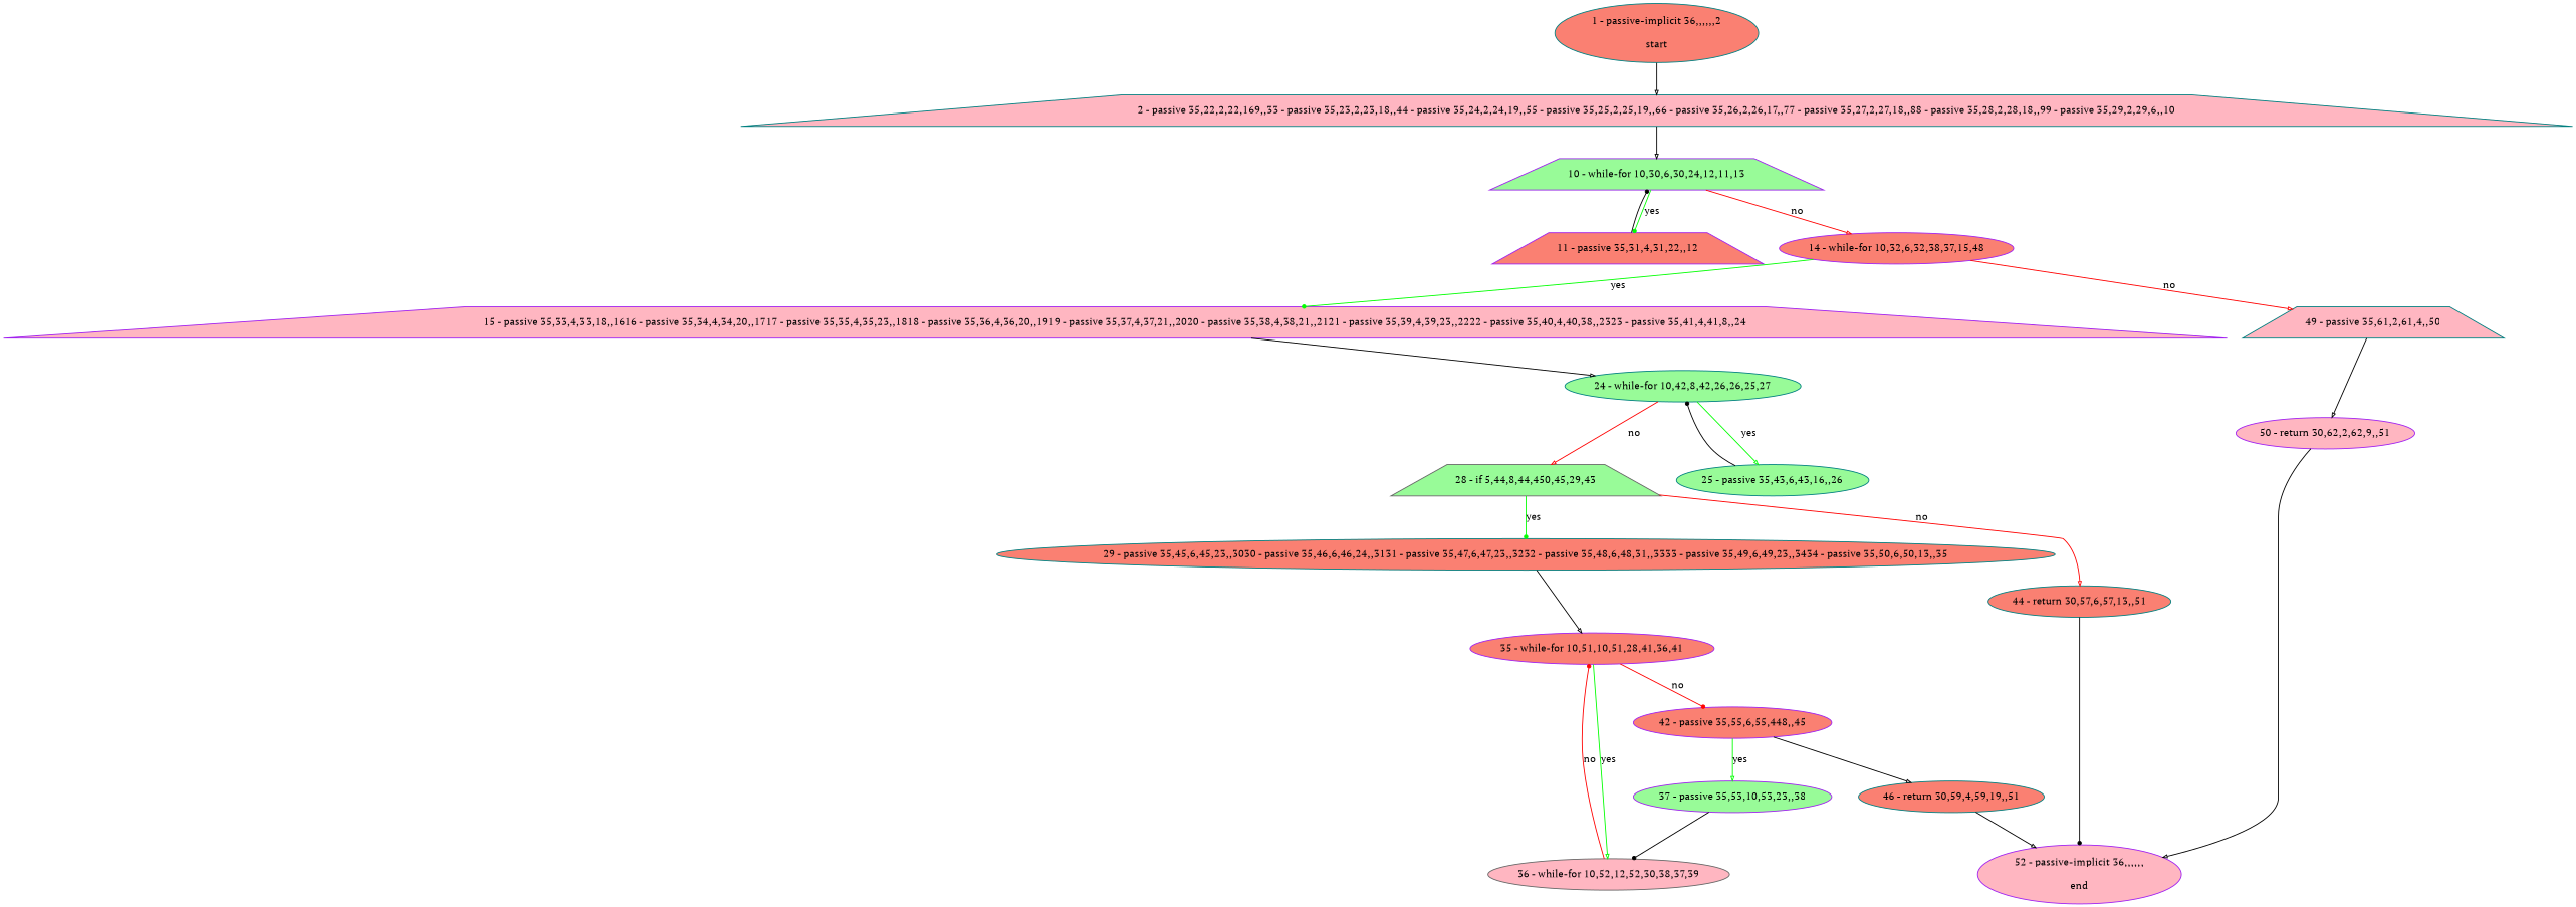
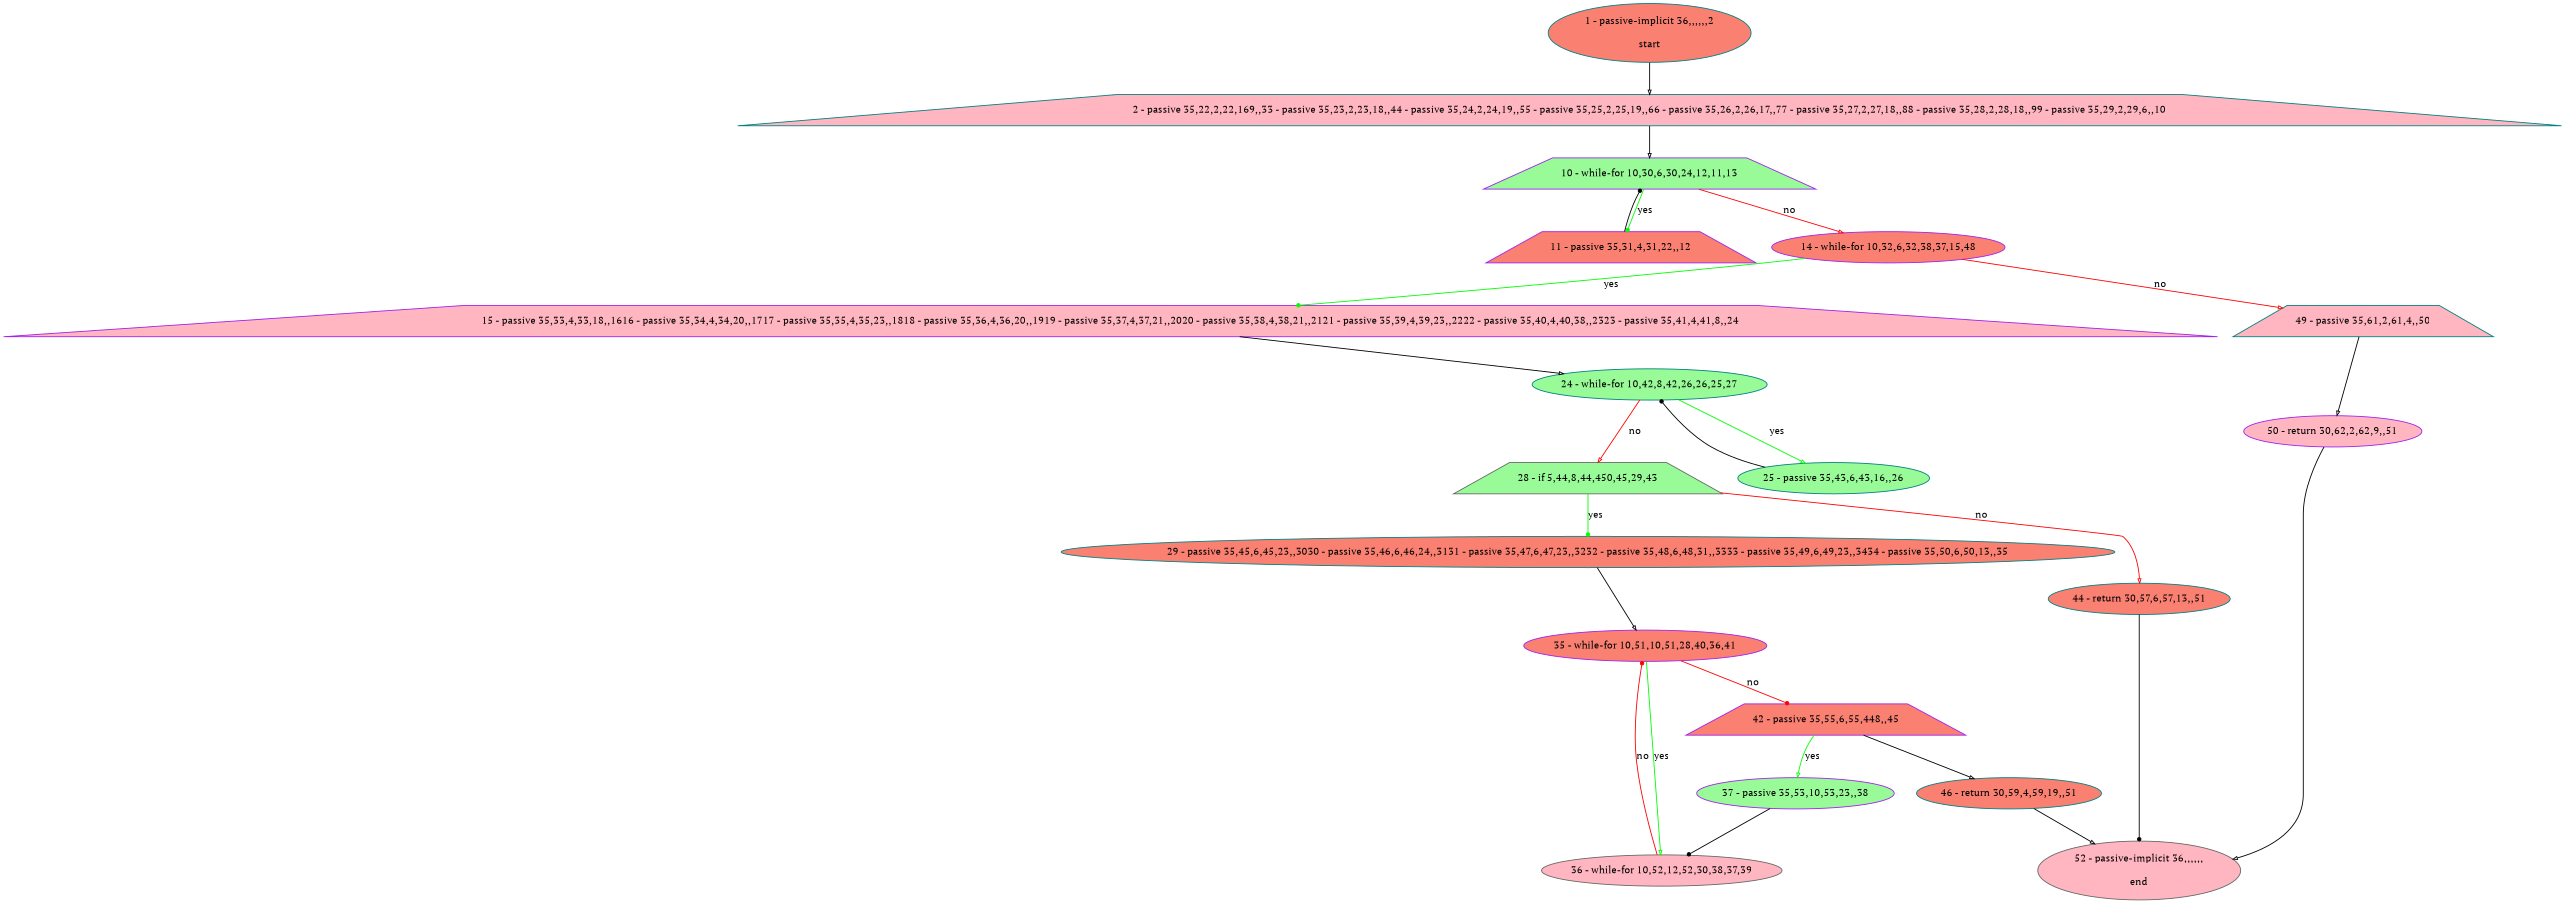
  digraph {
    bgcolor=white
    compound=true
    fillcolor="#FFFFCC"
    fontname="PT Serif"
    fontsize=12
    pack=true
    packmode=clust
    style="rounded,filled"
    node [color=teal compound=true fillcolor=salmon fixedsize=false fontname="PT Serif" fontsize=12 node_initialized=no shape=ellipse style=filled]
    edge [arrowhead=onormal arrowsize=0.5 arrowtail=none color="#000000" compound=true dir=forward fontcolor=black fontname="PT Serif" fontsize=12]
    n1 [fillcolor=lightpink label="2 - passive 35,22,2,22,169,,33 - passive 35,23,2,23,18,,44 - passive 35,24,2,24,19,,55 - passive 35,25,2,25,19,,66 - passive 35,26,2,26,17,,77 - passive 35,27,2,27,18,,88 - passive 35,28,2,28,18,,99 - passive 35,29,2,29,6,,10" shape=trapezium]
    n2 [color=purple fillcolor=palegreen label="10 - while-for 10,30,6,30,24,12,11,13" shape=trapezium]
    n3 [color=purple label="11 - passive 35,31,4,31,22,,12" shape=trapezium]
    n4 [color=purple label="14 - while-for 10,32,6,32,38,37,15,48"]
    n5 [label="1 - passive-implicit 36,,,,,,2\n\nstart"]
    n6 [color=purple fillcolor=lightpink label="15 - passive 35,33,4,33,18,,1616 - passive 35,34,4,34,20,,1717 - passive 35,35,4,35,23,,1818 - passive 35,36,4,36,20,,1919 - passive 35,37,4,37,21,,2020 - passive 35,38,4,38,21,,2121 - passive 35,39,4,39,23,,2222 - passive 35,40,4,40,38,,2323 - passive 35,41,4,41,8,,24" shape=trapezium]
    n7 [fillcolor=lightpink label="49 - passive 35,61,2,61,4,,50" shape=trapezium]
    n8 [fillcolor=palegreen label="24 - while-for 10,42,8,42,26,26,25,27"]
    n9 [color=purple fillcolor=lightpink label="50 - return 30,62,2,62,9,,51"]
    n10 [fillcolor=palegreen label="25 - passive 35,43,6,43,16,,26"]
    n11 [color=gray40 fillcolor=palegreen label="28 - if 5,44,8,44,450,45,29,43" shape=trapezium]
-   n12 [color=purple fillcolor=lightpink label="52 - passive-implicit 36,,,,,,\n\nend"]
+   n12 [color=gray40 fillcolor=lightpink label="52 - passive-implicit 36,,,,,,\n\nend"]
    n13 [label="29 - passive 35,45,6,45,23,,3030 - passive 35,46,6,46,24,,3131 - passive 35,47,6,47,23,,3232 - passive 35,48,6,48,31,,3333 - passive 35,49,6,49,23,,3434 - passive 35,50,6,50,13,,35"]
    n14 [label="44 - return 30,57,6,57,13,,51"]
-   n15 [color=purple label="35 - while-for 10,51,10,51,28,41,36,41"]
+   n15 [color=purple label="35 - while-for 10,51,10,51,28,40,36,41"]
    n16 [color=gray40 fillcolor=lightpink label="36 - while-for 10,52,12,52,30,38,37,39"]
-   n17 [color=purple label="42 - passive 35,55,6,55,448,,45"]
+   n17 [color=purple label="42 - passive 35,55,6,55,448,,45" shape=trapezium]
    n18 [color=purple fillcolor=palegreen label="37 - passive 35,53,10,53,23,,38"]
    n19 [label="46 - return 30,59,4,59,19,,51"]
    n1 -> n2
    n2 -> n3 [arrowhead=dot color="#00ff00" label=yes]
    n2 -> n4 [color="#ff0000" label=no]
    n3 -> n2 [arrowhead=dot]
    n4 -> n6 [arrowhead=dot color="#00ff00" label=yes]
    n4 -> n7 [color="#ff0000" label=no]
    n5 -> n1
    n6 -> n8
    n7 -> n9
    n8 -> n10 [color="#00ff00" label=yes]
    n8 -> n11 [color="#ff0000" label=no]
    n9 -> n12
    n10 -> n8 [arrowhead=dot]
    n11 -> n13 [arrowhead=dot color="#00ff00" label=yes]
    n11 -> n14 [color="#ff0000" label=no]
    n13 -> n15
    n14 -> n12 [arrowhead=dot]
    n15 -> n16 [color="#00ff00" label=yes]
    n15 -> n17 [arrowhead=dot color="#ff0000" label=no]
    n16 -> n15 [arrowhead=dot color="#ff0000" label=no]
    n17 -> n18 [color="#00ff00" label=yes]
    n17 -> n19
    n18 -> n16 [arrowhead=dot]
    n19 -> n12
  }
